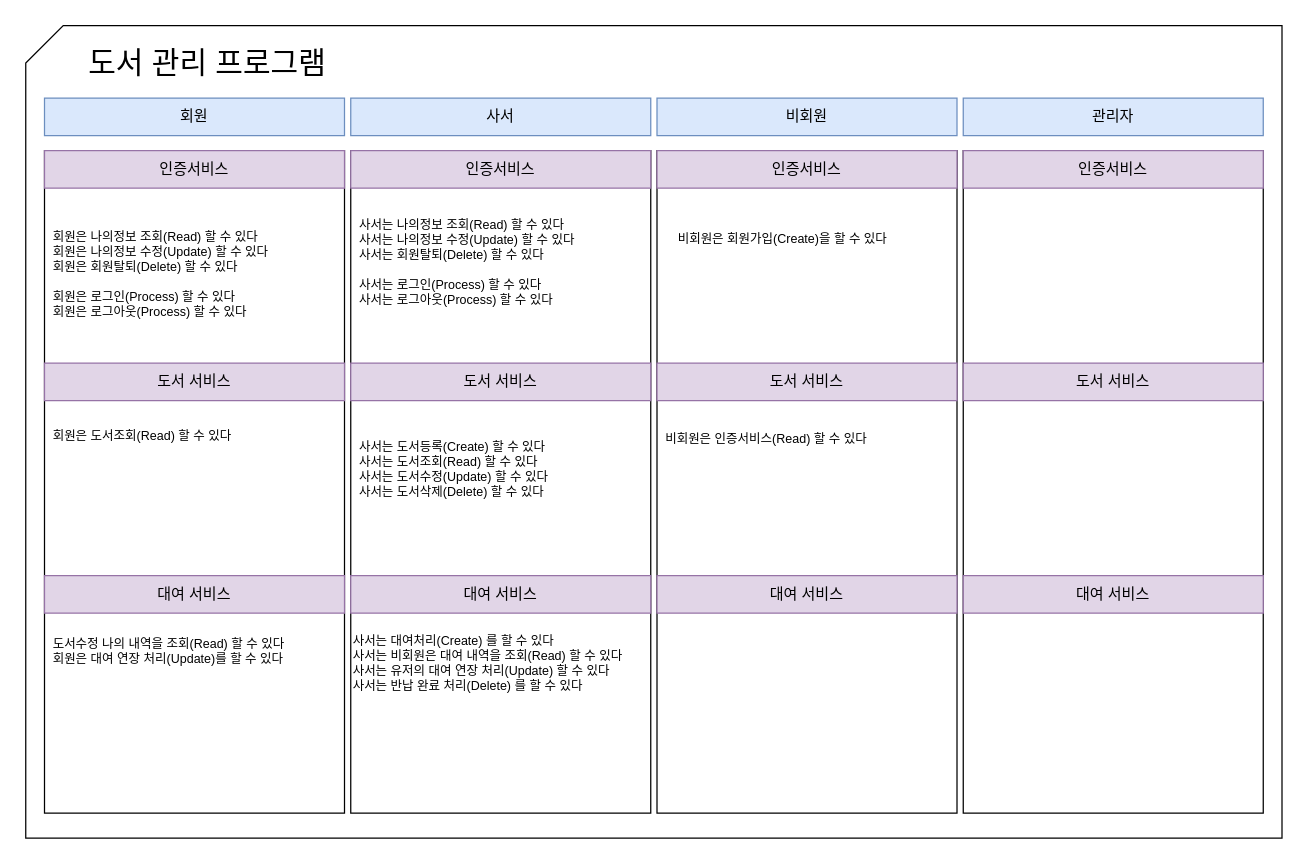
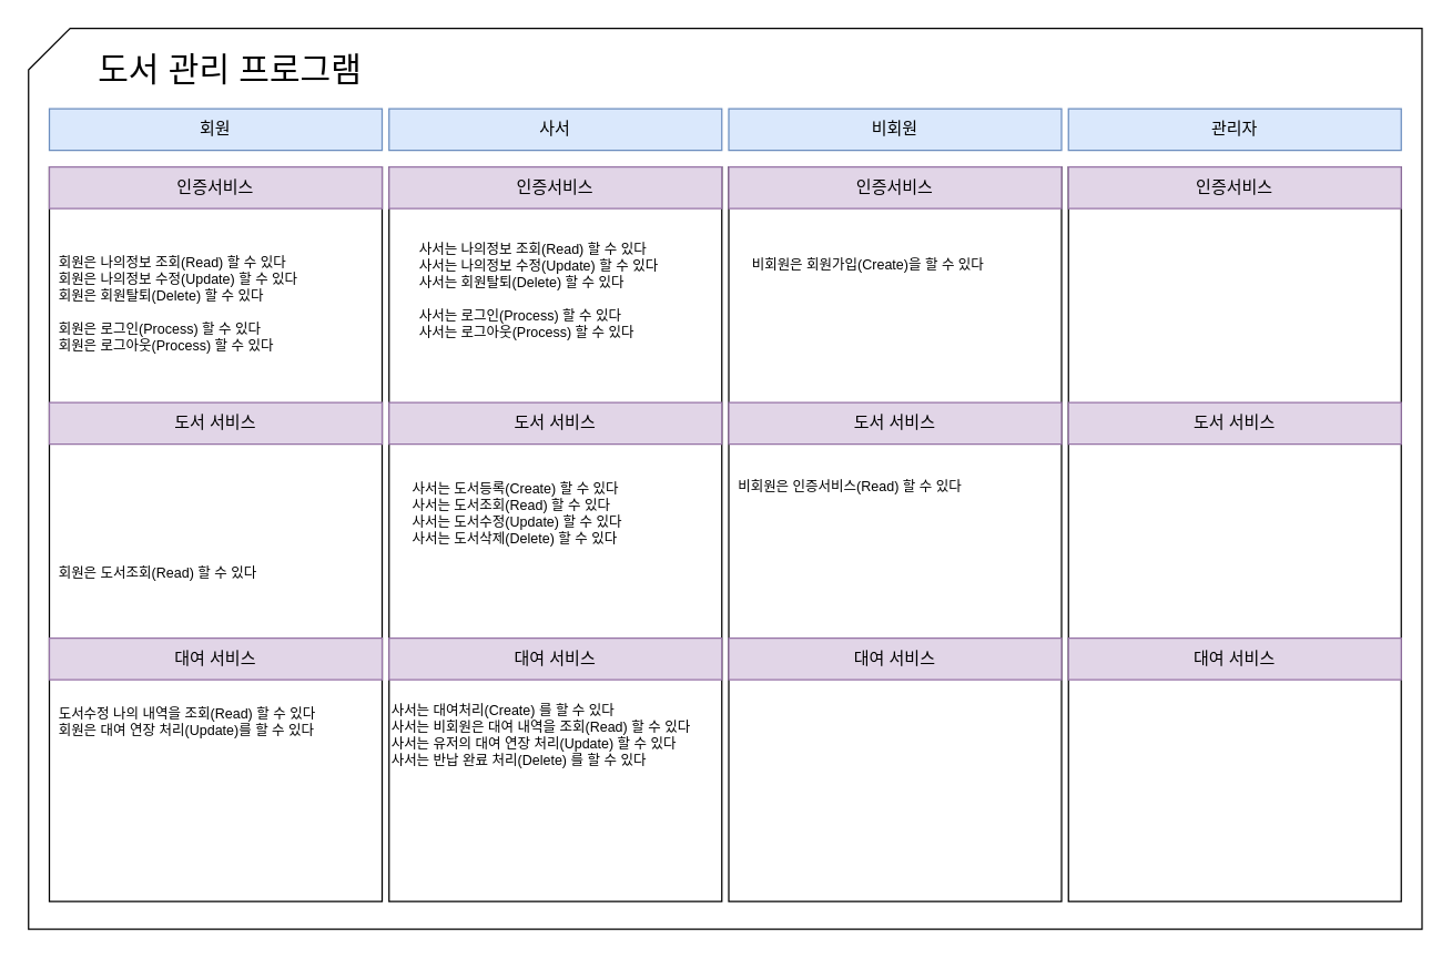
  <mxCell id="0" />
  <mxCell id="1" parent="0" />
  <mxCell id="2" value="" style="shape=card;whiteSpace=wrap;html=1;" parent="1" vertex="1"><mxGeometry x="20" y="20" width="1005" height="650" as="geometry" /></mxCell>
  <mxCell id="3" value="" style="rounded=0;whiteSpace=wrap;html=1;" parent="1" vertex="1"><mxGeometry x="770" y="120" width="240" height="530" as="geometry" /></mxCell>
  <mxCell id="4" value="" style="rounded=0;whiteSpace=wrap;html=1;" parent="1" vertex="1"><mxGeometry x="525" y="120" width="240" height="530" as="geometry" /></mxCell>
  <mxCell id="5" value="" style="rounded=0;whiteSpace=wrap;html=1;" parent="1" vertex="1"><mxGeometry x="280" y="120" width="240" height="530" as="geometry" /></mxCell>
  <mxCell id="6" value="" style="rounded=0;whiteSpace=wrap;html=1;" parent="1" vertex="1"><mxGeometry x="35" y="120" width="240" height="530" as="geometry" /></mxCell>
  <mxCell id="7" value="인증서비스" style="rounded=0;whiteSpace=wrap;html=1;fillColor=#e1d5e7;strokeColor=#9673a6;" parent="1" vertex="1"><mxGeometry x="35" y="120" width="240" height="30" as="geometry" /></mxCell>
  <mxCell id="8" value="인증서비스" style="rounded=0;whiteSpace=wrap;html=1;fillColor=#e1d5e7;strokeColor=#9673a6;" parent="1" vertex="1"><mxGeometry x="280" y="120" width="240" height="30" as="geometry" /></mxCell>
  <mxCell id="9" value="인증서비스" style="rounded=0;whiteSpace=wrap;html=1;fillColor=#e1d5e7;strokeColor=#9673a6;" parent="1" vertex="1"><mxGeometry x="525" y="120" width="240" height="30" as="geometry" /></mxCell>
  <mxCell id="10" value="인증서비스" style="rounded=0;whiteSpace=wrap;html=1;fillColor=#e1d5e7;strokeColor=#9673a6;" parent="1" vertex="1"><mxGeometry x="770" y="120" width="240" height="30" as="geometry" /></mxCell>
  <mxCell id="11" value="도서 서비스" style="rounded=0;whiteSpace=wrap;html=1;fillColor=#e1d5e7;strokeColor=#9673a6;" parent="1" vertex="1"><mxGeometry x="35" y="290" width="240" height="30" as="geometry" /></mxCell>
  <mxCell id="12" value="도서 서비스" style="rounded=0;whiteSpace=wrap;html=1;fillColor=#e1d5e7;strokeColor=#9673a6;" parent="1" vertex="1"><mxGeometry x="280" y="290" width="240" height="30" as="geometry" /></mxCell>
  <mxCell id="13" value="도서 서비스" style="rounded=0;whiteSpace=wrap;html=1;fillColor=#e1d5e7;strokeColor=#9673a6;" parent="1" vertex="1"><mxGeometry x="525" y="290" width="240" height="30" as="geometry" /></mxCell>
  <mxCell id="14" value="도서 서비스" style="rounded=0;whiteSpace=wrap;html=1;fillColor=#e1d5e7;strokeColor=#9673a6;" parent="1" vertex="1"><mxGeometry x="770" y="290" width="240" height="30" as="geometry" /></mxCell>
  <mxCell id="15" value="대여 서비스" style="rounded=0;whiteSpace=wrap;html=1;fillColor=#e1d5e7;strokeColor=#9673a6;" parent="1" vertex="1"><mxGeometry x="35" y="460" width="240" height="30" as="geometry" /></mxCell>
  <mxCell id="16" value="대여 서비스" style="rounded=0;whiteSpace=wrap;html=1;fillColor=#e1d5e7;strokeColor=#9673a6;" parent="1" vertex="1"><mxGeometry x="280" y="460" width="240" height="30" as="geometry" /></mxCell>
  <mxCell id="17" value="대여 서비스" style="rounded=0;whiteSpace=wrap;html=1;fillColor=#e1d5e7;strokeColor=#9673a6;" parent="1" vertex="1"><mxGeometry x="525" y="460" width="240" height="30" as="geometry" /></mxCell>
  <mxCell id="18" value="대여 서비스" style="rounded=0;whiteSpace=wrap;html=1;fillColor=#e1d5e7;strokeColor=#9673a6;" parent="1" vertex="1"><mxGeometry x="770" y="460" width="240" height="30" as="geometry" /></mxCell>
  <mxCell id="19" value="&lt;font style=&quot;font-size: 24px;&quot;&gt;도서 관리 프로그램&lt;/font&gt;" style="text;html=1;align=center;verticalAlign=middle;resizable=0;points=[];autosize=1;strokeColor=none;fillColor=none;" parent="1" vertex="1"><mxGeometry x="60" y="30" width="210" height="40" as="geometry" /></mxCell>
  <mxCell id="20" value="사서" style="text;html=1;align=center;verticalAlign=middle;resizable=0;points=[];autosize=1;strokeColor=none;fillColor=none;" parent="1" vertex="1"><mxGeometry x="285" y="78" width="50" height="30" as="geometry" /></mxCell>
  <mxCell id="21" value="비회원" style="text;html=1;align=center;verticalAlign=middle;resizable=0;points=[];autosize=1;strokeColor=none;fillColor=none;" parent="1" vertex="1"><mxGeometry x="555" y="78" width="60" height="30" as="geometry" /></mxCell>
  <mxCell id="22" value="회원" style="text;html=1;align=center;verticalAlign=middle;resizable=0;points=[];autosize=1;strokeColor=none;fillColor=none;" parent="1" vertex="1"><mxGeometry x="35" y="78" width="50" height="30" as="geometry" /></mxCell>
  <mxCell id="23" value="관리자" style="text;html=1;align=center;verticalAlign=middle;resizable=0;points=[];autosize=1;strokeColor=none;fillColor=none;" parent="1" vertex="1"><mxGeometry x="835" y="78" width="60" height="30" as="geometry" /></mxCell>
- <mxCell id="24" value="&lt;div&gt;&lt;span style=&quot;background-color: transparent; color: light-dark(rgb(0, 0, 0), rgb(255, 255, 255));&quot;&gt;회원은 도서조회(Read) 할 수 있다&lt;/span&gt;&lt;/div&gt;&lt;div&gt;&lt;br&gt;&lt;/div&gt;&lt;div&gt;&lt;br&gt;&lt;/div&gt;" style="text;html=1;align=left;verticalAlign=middle;resizable=0;points=[];autosize=1;strokeColor=none;fillColor=none;fontSize=10;" parent="1" vertex="1"><mxGeometry x="40" y="335" width="170" height="50" as="geometry" /></mxCell>
+ <mxCell id="24" value="&lt;div&gt;&lt;span style=&quot;background-color: transparent; color: light-dark(rgb(0, 0, 0), rgb(255, 255, 255));&quot;&gt;회원은 도서조회(Read) 할 수 있다&lt;/span&gt;&lt;/div&gt;&lt;div&gt;&lt;br&gt;&lt;/div&gt;&lt;div&gt;&lt;br&gt;&lt;/div&gt;" style="text;html=1;align=left;verticalAlign=middle;resizable=0;points=[];autosize=1;strokeColor=none;fillColor=none;fontSize=10;" parent="1" vertex="1"><mxGeometry x="40" y="400" width="170" height="50" as="geometry" /></mxCell>
  <mxCell id="25" value="&lt;div&gt;&lt;span style=&quot;background-color: transparent; color: light-dark(rgb(0, 0, 0), rgb(255, 255, 255));&quot;&gt;회원은 나의정보 조회(Read) 할 수 있다&lt;/span&gt;&lt;/div&gt;&lt;div&gt;회원은 나의정보 수정(Update) 할 수 있다&lt;/div&gt;&lt;div&gt;회원은 회원탈퇴(Delete) 할 수 있다&lt;/div&gt;&lt;div&gt;&lt;br&gt;&lt;/div&gt;&lt;div&gt;회원은 로그인(Process) 할 수 있다&lt;/div&gt;&lt;div&gt;회원은 로그아웃&lt;span style=&quot;background-color: transparent; color: light-dark(rgb(0, 0, 0), rgb(255, 255, 255));&quot;&gt;(Process)&lt;/span&gt;&lt;span style=&quot;background-color: transparent; color: light-dark(rgb(0, 0, 0), rgb(255, 255, 255));&quot;&gt;&amp;nbsp;할 수 있다&lt;/span&gt;&lt;/div&gt;&lt;div&gt;&lt;br&gt;&lt;/div&gt;" style="text;html=1;align=left;verticalAlign=middle;resizable=0;points=[];autosize=1;strokeColor=none;fillColor=none;fontSize=10;" parent="1" vertex="1"><mxGeometry x="40" y="175" width="200" height="100" as="geometry" /></mxCell>
  <mxCell id="26" value="&lt;br&gt;&lt;div&gt;&lt;br&gt;&lt;/div&gt;&lt;div&gt;도서수정 나의 내역을 조회(Read) 할 수 있다&lt;/div&gt;&lt;div&gt;회원은 대여 연장 처리(Update)를 할 수 있다&lt;/div&gt;&lt;div&gt;&lt;br&gt;&lt;/div&gt;&lt;div&gt;&lt;br&gt;&lt;/div&gt;" style="text;html=1;align=left;verticalAlign=middle;resizable=0;points=[];autosize=1;strokeColor=none;fillColor=none;fontSize=10;" parent="1" vertex="1"><mxGeometry x="40" y="475" width="210" height="90" as="geometry" /></mxCell>
  <mxCell id="27" value="&lt;br&gt;&lt;div&gt;비회원은 회원가입(Create)을 할 수 있다&lt;/div&gt;&lt;div&gt;&lt;br&gt;&lt;/div&gt;" style="text;html=1;align=left;verticalAlign=middle;resizable=0;points=[];autosize=1;strokeColor=none;fillColor=none;fontSize=10;" parent="1" vertex="1"><mxGeometry x="540" y="165" width="190" height="50" as="geometry" /></mxCell>
- <mxCell id="28" value="&lt;div&gt;&lt;span style=&quot;background-color: transparent; color: light-dark(rgb(0, 0, 0), rgb(255, 255, 255));&quot;&gt;사서는 나의정보 조회(Read) 할 수 있다&lt;/span&gt;&lt;/div&gt;&lt;div&gt;&lt;span style=&quot;background-color: transparent; color: light-dark(rgb(0, 0, 0), rgb(255, 255, 255));&quot;&gt;사서는&lt;/span&gt;&amp;nbsp;나의정보 수정(Update) 할 수 있다&lt;/div&gt;&lt;div&gt;&lt;span style=&quot;background-color: transparent; color: light-dark(rgb(0, 0, 0), rgb(255, 255, 255));&quot;&gt;사서는&lt;/span&gt;&amp;nbsp;회원탈퇴(Delete) 할 수 있다&lt;/div&gt;&lt;div&gt;&lt;br&gt;&lt;/div&gt;&lt;div&gt;&lt;span style=&quot;background-color: transparent; color: light-dark(rgb(0, 0, 0), rgb(255, 255, 255));&quot;&gt;사서는&lt;/span&gt;&amp;nbsp;로그인(Process) 할 수 있다&lt;/div&gt;&lt;div&gt;&lt;span style=&quot;background-color: transparent; color: light-dark(rgb(0, 0, 0), rgb(255, 255, 255));&quot;&gt;사서는&lt;/span&gt;&amp;nbsp;로그아웃&lt;span style=&quot;background-color: transparent; color: light-dark(rgb(0, 0, 0), rgb(255, 255, 255));&quot;&gt;(Process)&lt;/span&gt;&lt;span style=&quot;background-color: transparent; color: light-dark(rgb(0, 0, 0), rgb(255, 255, 255));&quot;&gt;&amp;nbsp;할 수 있다&lt;/span&gt;&lt;/div&gt;&lt;div&gt;&lt;br&gt;&lt;/div&gt;" style="text;html=1;align=left;verticalAlign=middle;resizable=0;points=[];autosize=1;strokeColor=none;fillColor=none;fontSize=10;" parent="1" vertex="1"><mxGeometry x="285" y="165" width="200" height="100" as="geometry" /></mxCell>
- <mxCell id="29" value="&lt;br&gt;&lt;div&gt;사서는 도서등록(Create) 할 수 있다&lt;/div&gt;&lt;div&gt;사서는 도서조회(Read) 할 수 있다&lt;/div&gt;&lt;div&gt;사서는 도서수정(Update) 할 수 있다&lt;/div&gt;&lt;div&gt;사서는 도서삭제(Delete) 할 수 있다&lt;/div&gt;&lt;div&gt;&lt;br&gt;&lt;/div&gt;" style="text;html=1;align=left;verticalAlign=middle;resizable=0;points=[];autosize=1;strokeColor=none;fillColor=none;fontSize=10;" parent="1" vertex="1"><mxGeometry x="285" y="330" width="170" height="90" as="geometry" /></mxCell>
+ <mxCell id="28" value="&lt;div&gt;&lt;span style=&quot;background-color: transparent; color: light-dark(rgb(0, 0, 0), rgb(255, 255, 255));&quot;&gt;사서는 나의정보 조회(Read) 할 수 있다&lt;/span&gt;&lt;/div&gt;&lt;div&gt;&lt;span style=&quot;background-color: transparent; color: light-dark(rgb(0, 0, 0), rgb(255, 255, 255));&quot;&gt;사서는&lt;/span&gt;&amp;nbsp;나의정보 수정(Update) 할 수 있다&lt;/div&gt;&lt;div&gt;&lt;span style=&quot;background-color: transparent; color: light-dark(rgb(0, 0, 0), rgb(255, 255, 255));&quot;&gt;사서는&lt;/span&gt;&amp;nbsp;회원탈퇴(Delete) 할 수 있다&lt;/div&gt;&lt;div&gt;&lt;br&gt;&lt;/div&gt;&lt;div&gt;&lt;span style=&quot;background-color: transparent; color: light-dark(rgb(0, 0, 0), rgb(255, 255, 255));&quot;&gt;사서는&lt;/span&gt;&amp;nbsp;로그인(Process) 할 수 있다&lt;/div&gt;&lt;div&gt;&lt;span style=&quot;background-color: transparent; color: light-dark(rgb(0, 0, 0), rgb(255, 255, 255));&quot;&gt;사서는&lt;/span&gt;&amp;nbsp;로그아웃&lt;span style=&quot;background-color: transparent; color: light-dark(rgb(0, 0, 0), rgb(255, 255, 255));&quot;&gt;(Process)&lt;/span&gt;&lt;span style=&quot;background-color: transparent; color: light-dark(rgb(0, 0, 0), rgb(255, 255, 255));&quot;&gt;&amp;nbsp;할 수 있다&lt;/span&gt;&lt;/div&gt;&lt;div&gt;&lt;br&gt;&lt;/div&gt;" style="text;html=1;align=left;verticalAlign=middle;resizable=0;points=[];autosize=1;strokeColor=none;fillColor=none;fontSize=10;" parent="1" vertex="1"><mxGeometry x="300" y="165" width="200" height="100" as="geometry" /></mxCell>
+ <mxCell id="29" value="&lt;br&gt;&lt;div&gt;사서는 도서등록(Create) 할 수 있다&lt;/div&gt;&lt;div&gt;사서는 도서조회(Read) 할 수 있다&lt;/div&gt;&lt;div&gt;사서는 도서수정(Update) 할 수 있다&lt;/div&gt;&lt;div&gt;사서는 도서삭제(Delete) 할 수 있다&lt;/div&gt;&lt;div&gt;&lt;br&gt;&lt;/div&gt;" style="text;html=1;align=left;verticalAlign=middle;resizable=0;points=[];autosize=1;strokeColor=none;fillColor=none;fontSize=10;" parent="1" vertex="1"><mxGeometry x="295" y="325" width="170" height="90" as="geometry" /></mxCell>
  <mxCell id="30" value="&lt;br&gt;&lt;div&gt;&lt;span style=&quot;background-color: transparent; color: light-dark(rgb(0, 0, 0), rgb(255, 255, 255));&quot;&gt;비회원은 인증서비스(Read) 할 수 있다&lt;/span&gt;&lt;/div&gt;&lt;div&gt;&lt;br&gt;&lt;/div&gt;" style="text;html=1;align=left;verticalAlign=middle;resizable=0;points=[];autosize=1;strokeColor=none;fillColor=none;fontSize=10;" parent="1" vertex="1"><mxGeometry x="530" y="325" width="180" height="50" as="geometry" /></mxCell>
  <mxCell id="31" value="&lt;br&gt;&lt;div&gt;사서는 대여처리(Create) 를 할 수 있다&lt;/div&gt;&lt;div&gt;사서는 비회원은 대여 내역을 조회(Read) 할 수 있다&lt;/div&gt;&lt;div&gt;사서는 유저의 대여 연장 처리(Update) 할 수 있다&lt;/div&gt;&lt;div&gt;사서는 반납 완료 처리(Delete) 를 할 수 있다&lt;/div&gt;&lt;div&gt;&amp;nbsp;&lt;/div&gt;" style="text;html=1;align=left;verticalAlign=middle;resizable=0;points=[];autosize=1;strokeColor=none;fillColor=none;fontSize=10;" parent="1" vertex="1"><mxGeometry x="280" y="485" width="230" height="90" as="geometry" /></mxCell>
  <mxCell id="32" value="회원" style="rounded=0;whiteSpace=wrap;html=1;fillColor=#dae8fc;strokeColor=#6c8ebf;" parent="1" vertex="1"><mxGeometry x="35" y="78" width="240" height="30" as="geometry" /></mxCell>
  <mxCell id="33" value="사서" style="rounded=0;whiteSpace=wrap;html=1;fillColor=#dae8fc;strokeColor=#6c8ebf;" parent="1" vertex="1"><mxGeometry x="280" y="78" width="240" height="30" as="geometry" /></mxCell>
  <mxCell id="34" value="관리자" style="rounded=0;whiteSpace=wrap;html=1;fillColor=#dae8fc;strokeColor=#6c8ebf;" parent="1" vertex="1"><mxGeometry x="770" y="78" width="240" height="30" as="geometry" /></mxCell>
  <mxCell id="35" value="비회원" style="rounded=0;whiteSpace=wrap;html=1;fillColor=#dae8fc;strokeColor=#6c8ebf;" parent="1" vertex="1"><mxGeometry x="525" y="78" width="240" height="30" as="geometry" /></mxCell>
